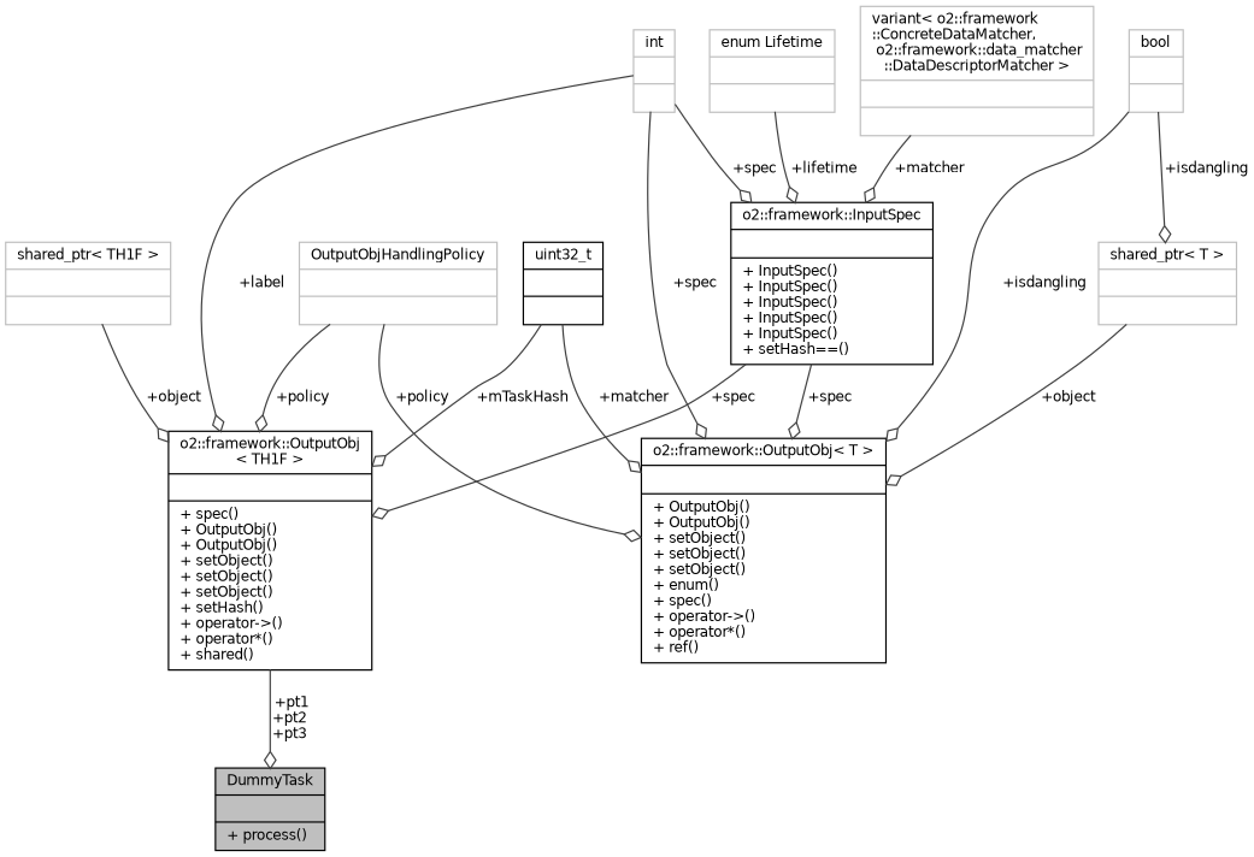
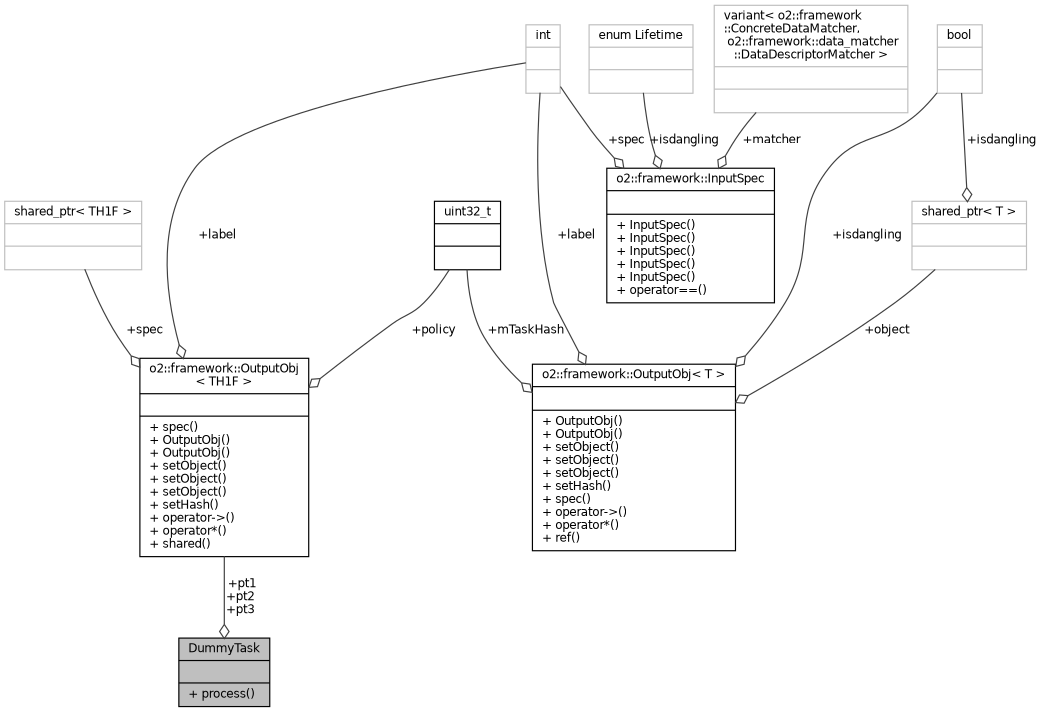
  digraph {
    node [color=grey75 fontname=Helvetica fontsize=10 shape=record]
    edge [arrowhead=odiamond color=grey25 fontname=Helvetica fontsize=10 labelfontname=Helvetica labelfontsize=10 style=solid]
    n1 [color=black fillcolor=grey75 fontcolor=black height=0.2 label="{DummyTask\n||+ process()\l}" style=filled width=0.4]
    n2 [color=black height=0.2 label="{o2::framework::OutputObj\l\< TH1F \>\n||+ spec()\l+ OutputObj()\l+ OutputObj()\l+ setObject()\l+ setObject()\l+ setObject()\l+ setHash()\l+ operator-\>()\l+ operator*()\l+ shared()\l}" width=0.4]
-   n3 [height=0.2 label="{OutputObjHandlingPolicy\n||}" width=0.4]
-   n4 [color=black height=0.2 label="{o2::framework::OutputObj\< T \>\n||+ OutputObj()\l+ OutputObj()\l+ setObject()\l+ setObject()\l+ setObject()\l+ enum()\l+ spec()\l+ operator-\>()\l+ operator*()\l+ ref()\l}" width=0.4]
+   n4 [color=black height=0.2 label="{o2::framework::OutputObj\< T \>\n||+ OutputObj()\l+ OutputObj()\l+ setObject()\l+ setObject()\l+ setObject()\l+ setHash()\l+ spec()\l+ operator-\>()\l+ operator*()\l+ ref()\l}" width=0.4]
    n5 [color=black height=0.2 label="{uint32_t\n||}" width=0.4]
    n6 [height=0.2 label="{int\n||}" width=0.4]
-   n7 [color=black height=0.2 label="{o2::framework::InputSpec\n||+ InputSpec()\l+ InputSpec()\l+ InputSpec()\l+ InputSpec()\l+ InputSpec()\l+ setHash==()\l}" width=0.4]
+   n7 [color=black height=0.2 label="{o2::framework::InputSpec\n||+ InputSpec()\l+ InputSpec()\l+ InputSpec()\l+ InputSpec()\l+ InputSpec()\l+ operator==()\l}" width=0.4]
    n8 [height=0.2 label="{bool\n||}" width=0.4]
    n9 [height=0.2 label="{shared_ptr\< T \>\n||}" width=0.4]
    n10 [height=0.2 label="{enum Lifetime\n||}" width=0.4]
    n11 [height=0.2 label="{variant\< o2::framework\l::ConcreteDataMatcher,\l o2::framework::data_matcher\l::DataDescriptorMatcher \>\n||}" width=0.4]
    n12 [height=0.2 label="{shared_ptr\< TH1F \>\n||}" width=0.4]
    n2 -> n1 [label=" +pt1\n+pt2\n+pt3"]
-   n3 -> n2 [label=" +policy"]
-   n3 -> n4 [label=" +policy"]
-   n5 -> n2 [label=" +mTaskHash"]
-   n5 -> n4 [label=" +matcher"]
+   n5 -> n2 [label=" +policy"]
+   n5 -> n4 [label=" +mTaskHash"]
    n6 -> n2 [label=" +label"]
-   n6 -> n4 [label=" +spec"]
+   n6 -> n4 [label=" +label"]
    n6 -> n7 [label=" +spec"]
-   n7 -> n2 [label=" +spec"]
-   n7 -> n4 [label=" +spec"]
    n8 -> n4 [label=" +isdangling"]
    n8 -> n9 [label=" +isdangling"]
    n9 -> n4 [label=" +object"]
-   n10 -> n7 [label=" +lifetime"]
+   n10 -> n7 [label=" +isdangling"]
    n11 -> n7 [label=" +matcher"]
-   n12 -> n2 [label=" +object"]
+   n12 -> n2 [label=" +spec"]
  }
